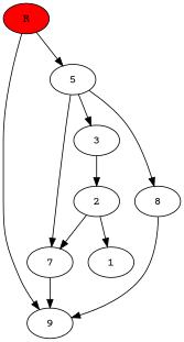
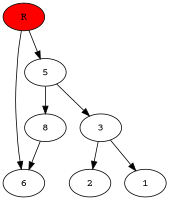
  digraph {
    fontname="Courier Prime"
    node [fontname="Courier Prime"]
    edge [fontname="Courier Prime"]
    2
-   7
-   6 [label=9]
+   6
    3
    1
    5
    8
    R [fillcolor="#ff0000" style=filled]
-   2 -> 7
-   7 -> 6
    3 -> 2
-   2 -> 1
-   5 -> 7
+   3 -> 1
    5 -> 3
    5 -> 8
    8 -> 6
    R -> 6
    R -> 5
  }
